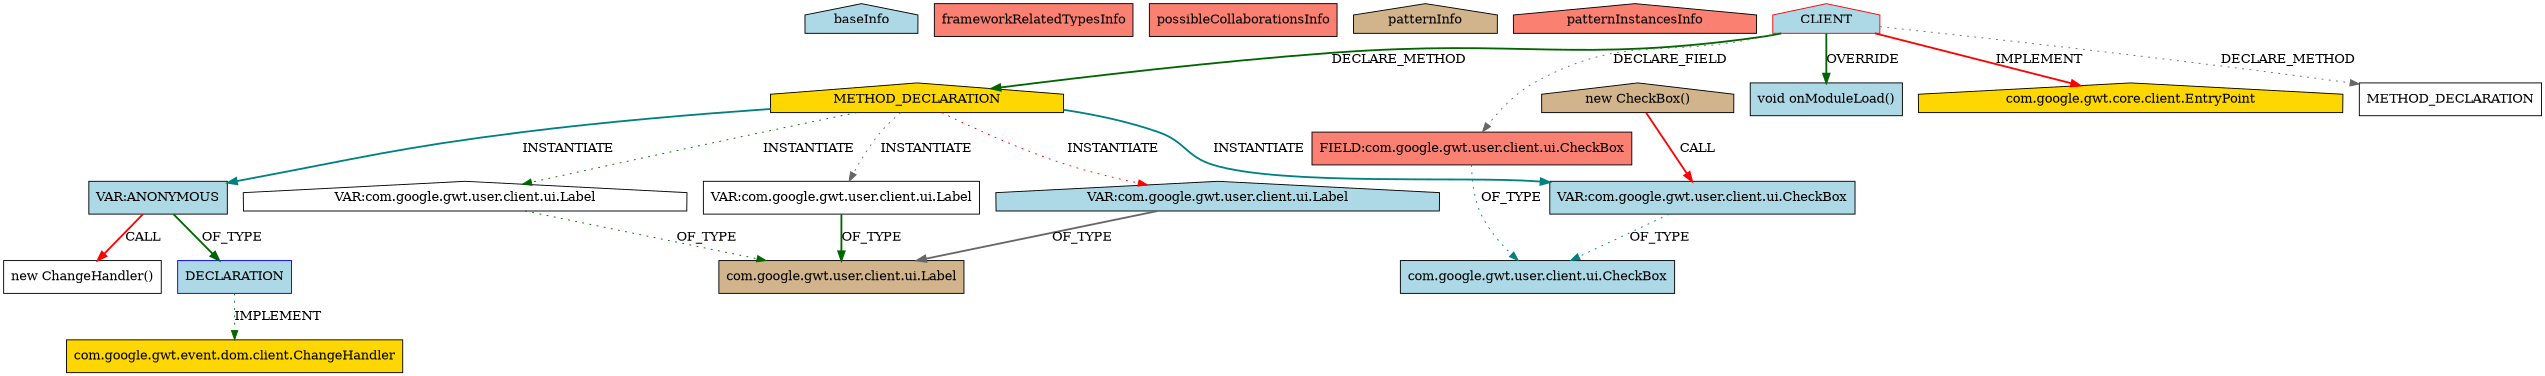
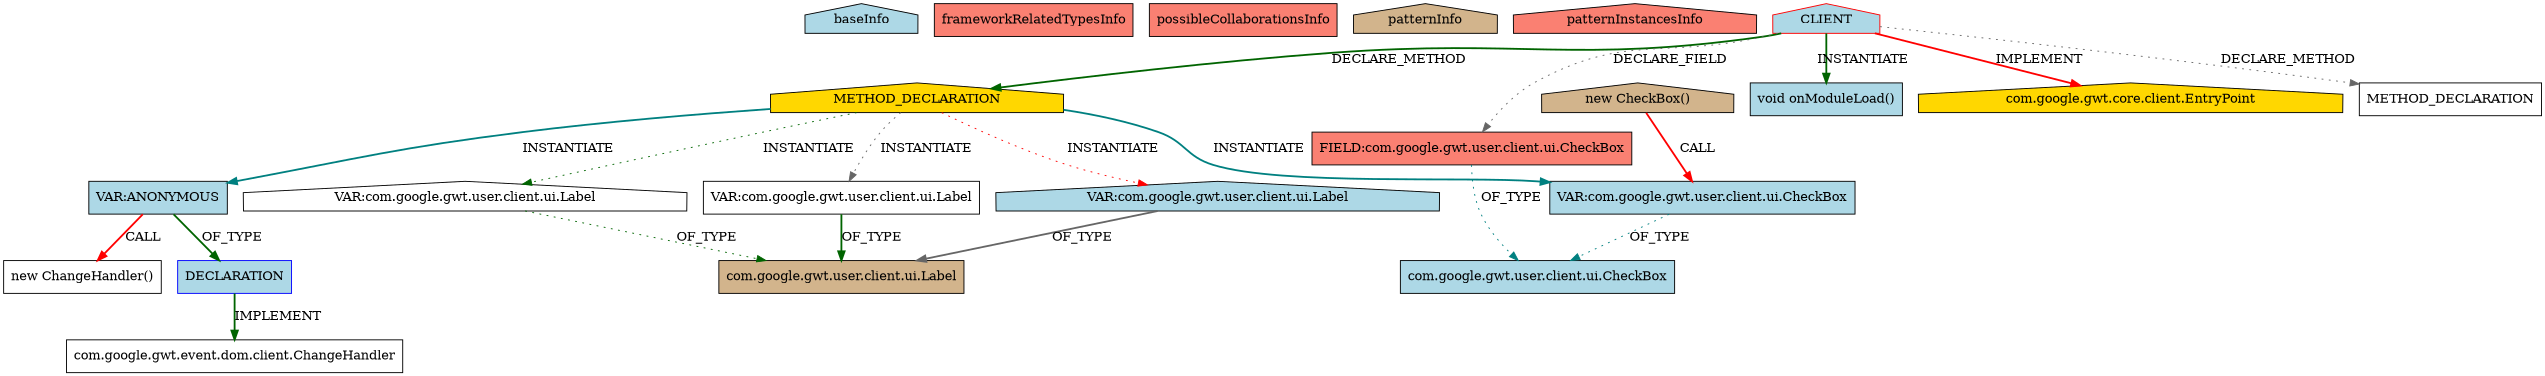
  digraph {
    node [fillcolor=lightblue shape=box style=filled isFrameworkType=false]
    edge [color=darkgreen style=bold]
    baseInfo [category=pattern graphId=470 isAnonymous=false possibleRelation=true shape=house isFrameworkType=""]
    frameworkRelatedTypesInfo [0="com.google.gwt.core.client.EntryPoint" fillcolor=salmon isFrameworkType=""]
    possibleCollaborationsInfo [0="470~INSTANTIATION-CLIENT_METHOD_DECLARATION-~com.google.gwt.core.client.EntryPoint ~com.google.gwt.event.dom.client.ChangeHandler ~false~true" fillcolor=salmon isFrameworkType=""]
    patternInfo [fillcolor=tan frequency=2.0 patternRootClient=0 shape=house isFrameworkType=""]
    patternInstancesInfo [0="spydon-esiade~/spydon-esiade/esiade-master/src/net/esiade/client/Esiade.java~Esiade~4504" 1="DeannaSurma-Census~/DeannaSurma-Census/Census-master/src/com/cs4302/census/client/Census.java~Census~109" fillcolor=salmon shape=house isFrameworkType=""]
-   n6 [fillcolor=gold label="com.google.gwt.event.dom.client.ChangeHandler" vertexType=FRAMEWORK_INTERFACE_TYPE]
+   n6 [fillcolor=white label="com.google.gwt.event.dom.client.ChangeHandler" vertexType=FRAMEWORK_INTERFACE_TYPE]
    n7 [color=blue label=DECLARATION vertexType=REFERENCE_ANONYMOUS_DECLARATION]
    n8 [label="VAR:ANONYMOUS" vertexType=VARIABLE_EXPRESION]
    n9 [fillcolor=white label="new ChangeHandler()" vertexType=CONSTRUCTOR_CALL]
    n10 [fillcolor=gold label=METHOD_DECLARATION shape=house vertexType=CLIENT_METHOD_DECLARATION]
    n11 [label="VAR:com.google.gwt.user.client.ui.CheckBox" vertexType=VARIABLE_EXPRESION]
    n12 [label="VAR:com.google.gwt.user.client.ui.Label" shape=house vertexType=VARIABLE_EXPRESION]
    n13 [fillcolor=white label="VAR:com.google.gwt.user.client.ui.Label" shape=house vertexType=VARIABLE_EXPRESION]
    n14 [fillcolor=white label="VAR:com.google.gwt.user.client.ui.Label" vertexType=VARIABLE_EXPRESION]
    n15 [label="com.google.gwt.user.client.ui.CheckBox" vertexType=FRAMEWORK_CLASS_TYPE]
    n16 [fillcolor=tan label="com.google.gwt.user.client.ui.Label" vertexType=FRAMEWORK_CLASS_TYPE]
    n17 [color=red label=CLIENT shape=house vertexType=ROOT_CLIENT_CLASS_DECLARATION]
    n18 [fillcolor=salmon label="FIELD:com.google.gwt.user.client.ui.CheckBox" vertexType=FIELD_DECLARATION]
    n19 [label="void onModuleLoad()" vertexType=OVERRIDING_METHOD_DECLARATION]
    n20 [fillcolor=gold label="com.google.gwt.core.client.EntryPoint" shape=house vertexType=FRAMEWORK_INTERFACE_TYPE]
    n21 [fillcolor=white label=METHOD_DECLARATION vertexType=CLIENT_METHOD_DECLARATION]
    n22 [fillcolor=tan label="new CheckBox()" shape=house vertexType=CONSTRUCTOR_CALL]
-   n7 -> n6 [label=IMPLEMENT style=dotted]
+   n7 -> n6 [label=IMPLEMENT]
    n8 -> n7 [label=OF_TYPE]
    n8 -> n9 [color=red label=CALL]
    n10 -> n8 [color=teal label=INSTANTIATE]
    n10 -> n11 [color=teal label=INSTANTIATE]
    n10 -> n12 [color=red label=INSTANTIATE style=dotted]
    n10 -> n13 [label=INSTANTIATE style=dotted]
    n10 -> n14 [color=gray40 label=INSTANTIATE style=dotted]
    n11 -> n15 [color=teal label=OF_TYPE style=dotted]
    n12 -> n16 [color=gray40 label=OF_TYPE]
    n13 -> n16 [label=OF_TYPE style=dotted]
    n14 -> n16 [label=OF_TYPE]
    n17 -> n10 [label=DECLARE_METHOD]
    n17 -> n18 [color=gray40 label=DECLARE_FIELD style=dotted]
-   n17 -> n19 [label=OVERRIDE]
+   n17 -> n19 [label=INSTANTIATE]
    n17 -> n20 [color=red label=IMPLEMENT]
    n17 -> n21 [color=gray40 label=DECLARE_METHOD style=dotted]
    n18 -> n15 [color=teal label=OF_TYPE style=dotted]
    n22 -> n11 [color=red label=CALL]
  }
